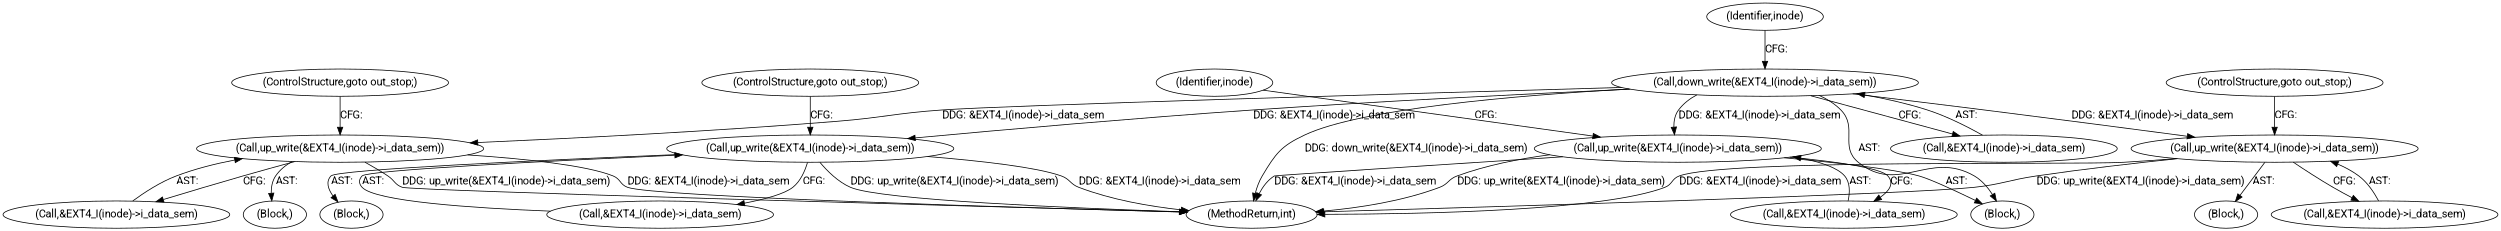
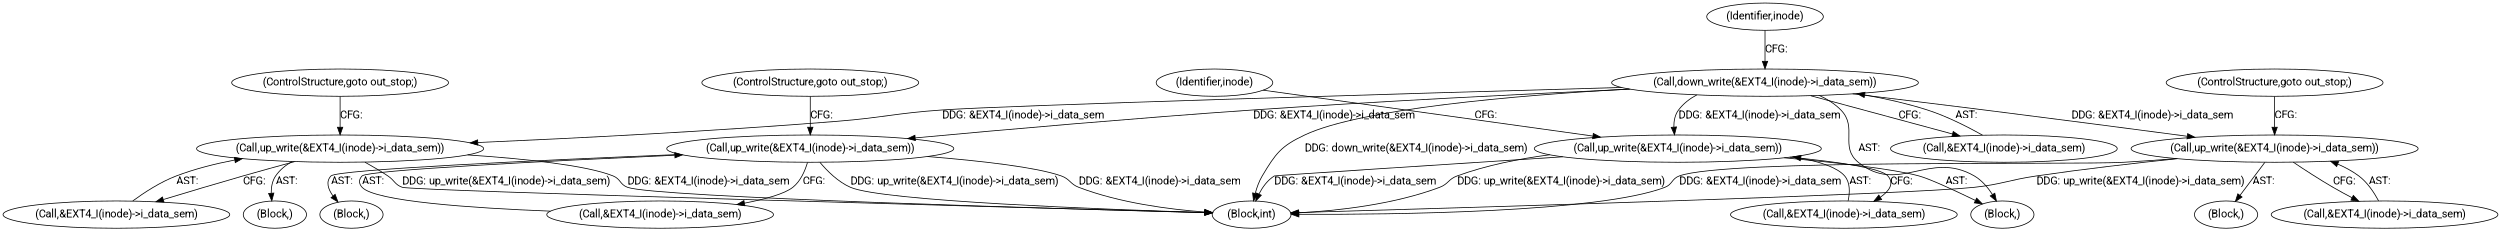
  digraph {
    fontname=Roboto
    node [fontname=Roboto]
    edge [fontname=Roboto]
    n1 [label="(Call,down_write(&EXT4_I(inode)->i_data_sem))"]
    n2 [label="(Call,up_write(&EXT4_I(inode)->i_data_sem))"]
    n3 [label="(Call,up_write(&EXT4_I(inode)->i_data_sem))"]
    n4 [label="(Call,up_write(&EXT4_I(inode)->i_data_sem))"]
    n5 [label="(Call,up_write(&EXT4_I(inode)->i_data_sem))"]
-   n6 [label="(MethodReturn,int)"]
+   n6 [label="(Block,int)"]
    n7 [label="(Block,)"]
    n8 [label="(Call,&EXT4_I(inode)->i_data_sem)"]
    n9 [label="(Block,)"]
    n10 [label="(Call,&EXT4_I(inode)->i_data_sem)"]
    n11 [label="(Call,&EXT4_I(inode)->i_data_sem)"]
    n12 [label="(Block,)"]
    n13 [label="(Block,)"]
    n14 [label="(Call,&EXT4_I(inode)->i_data_sem)"]
    n15 [label="(Call,&EXT4_I(inode)->i_data_sem)"]
    n16 [label="(ControlStructure,goto out_stop;)"]
    n17 [label="(ControlStructure,goto out_stop;)"]
    n18 [label="(Identifier,inode)"]
    n19 [label="(Identifier,inode)"]
    n20 [label="(ControlStructure,goto out_stop;)"]
    n1 -> n2 [label="DDG: &EXT4_I(inode)->i_data_sem"]
    n1 -> n3 [label="DDG: &EXT4_I(inode)->i_data_sem"]
    n1 -> n4 [label="DDG: &EXT4_I(inode)->i_data_sem"]
    n1 -> n5 [label="DDG: &EXT4_I(inode)->i_data_sem"]
    n1 -> n6 [label="DDG: down_write(&EXT4_I(inode)->i_data_sem)"]
    n1 -> n7 [label="AST: "]
    n1 -> n8 [label="CFG: "]
    n2 -> n6 [label="DDG: &EXT4_I(inode)->i_data_sem"]
    n2 -> n6 [label="DDG: up_write(&EXT4_I(inode)->i_data_sem)"]
    n2 -> n9 [label="AST: "]
    n2 -> n10 [label="CFG: "]
    n3 -> n6 [label="DDG: &EXT4_I(inode)->i_data_sem"]
    n3 -> n6 [label="DDG: up_write(&EXT4_I(inode)->i_data_sem)"]
    n3 -> n11 [label="CFG: "]
    n3 -> n12 [label="AST: "]
    n4 -> n6 [label="DDG: up_write(&EXT4_I(inode)->i_data_sem)"]
    n4 -> n6 [label="DDG: &EXT4_I(inode)->i_data_sem"]
    n4 -> n13 [label="AST: "]
    n4 -> n14 [label="CFG: "]
    n5 -> n6 [label="DDG: up_write(&EXT4_I(inode)->i_data_sem)"]
    n5 -> n6 [label="DDG: &EXT4_I(inode)->i_data_sem"]
    n5 -> n7 [label="AST: "]
    n5 -> n15 [label="CFG: "]
    n8 -> n1 [label="AST: "]
    n10 -> n2 [label="AST: "]
    n11 -> n3 [label="AST: "]
    n14 -> n4 [label="AST: "]
    n15 -> n5 [label="AST: "]
    n16 -> n3 [label="CFG: "]
    n17 -> n4 [label="CFG: "]
    n18 -> n5 [label="CFG: "]
    n19 -> n1 [label="CFG: "]
    n20 -> n2 [label="CFG: "]
  }
